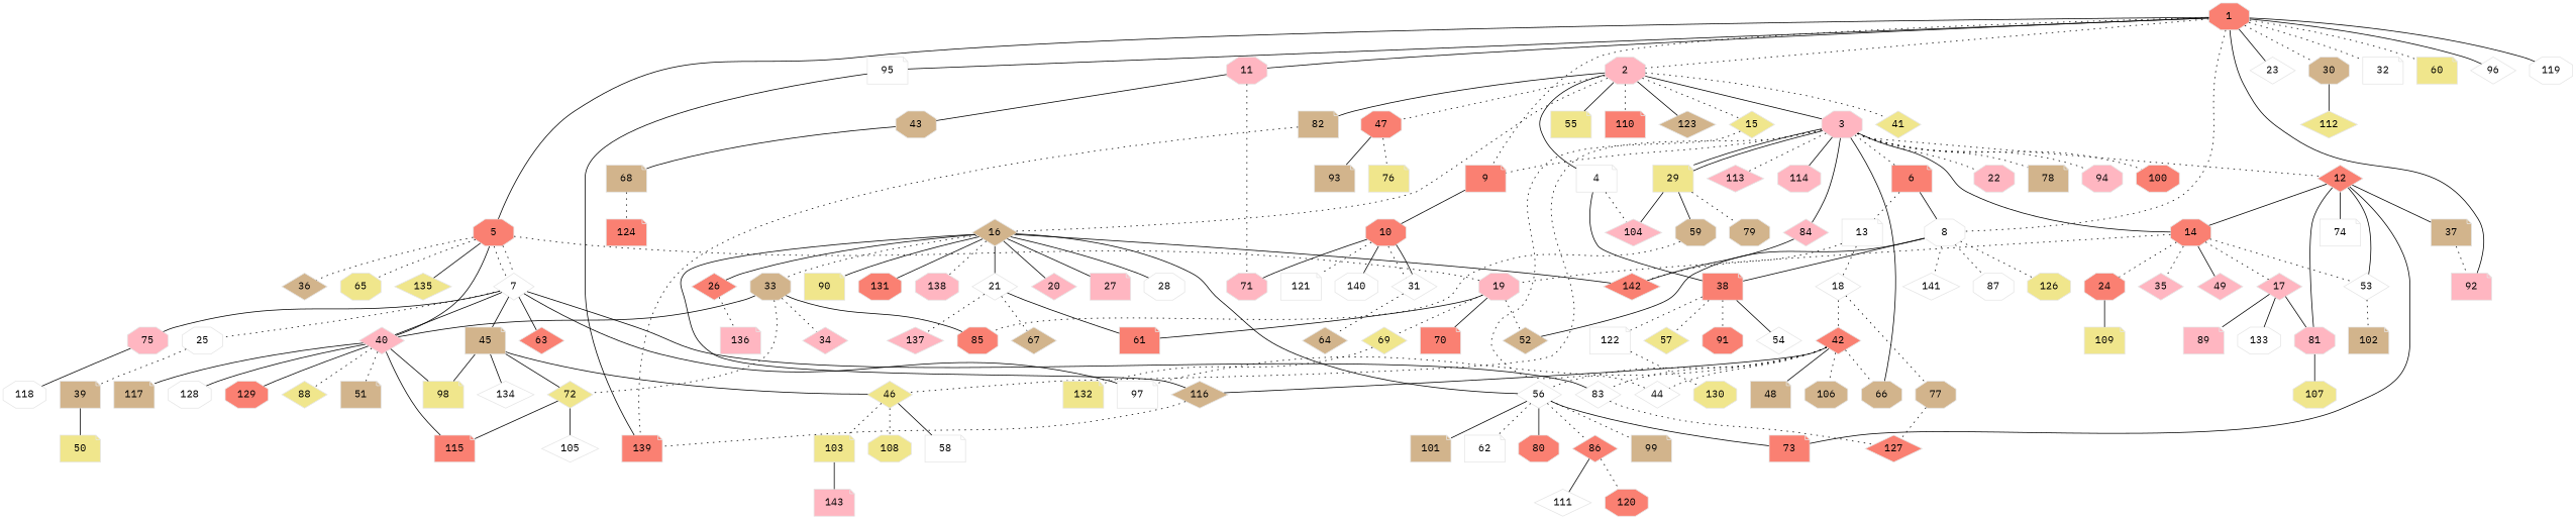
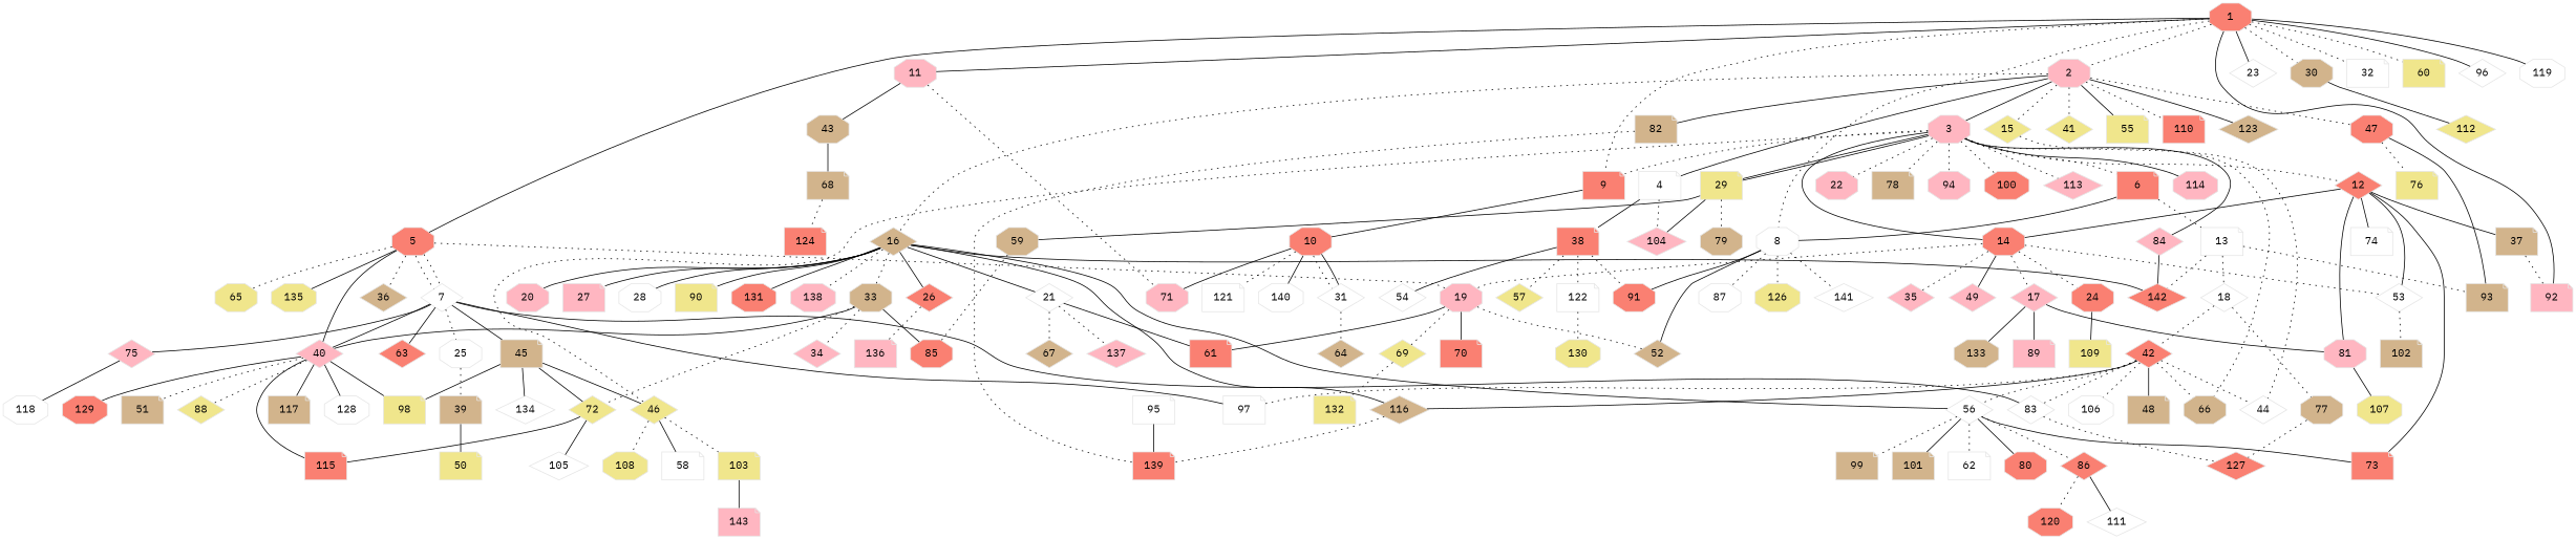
  graph {
    fontname="IBM Plex Mono"
    node [color=gray90 fillcolor=white fontname="IBM Plex Mono" shape=note style=filled]
    edge [fontname="IBM Plex Mono" style=solid]
    1 [fillcolor=salmon shape=octagon]
    2 [fillcolor=lightpink shape=octagon]
    5 [fillcolor=salmon shape=octagon]
    8 [shape=octagon]
    9 [fillcolor=salmon]
    11 [fillcolor=lightpink shape=octagon]
    23 [shape=diamond]
    30 [fillcolor=tan shape=octagon]
    32
    60 [fillcolor=khaki]
    92 [fillcolor=lightpink]
    95
    96 [shape=diamond]
    119 [shape=octagon]
    3 [fillcolor=lightpink shape=octagon]
    4
    15 [fillcolor=khaki shape=diamond]
    16 [fillcolor=tan shape=diamond]
    41 [fillcolor=khaki shape=diamond]
    47 [fillcolor=salmon shape=octagon]
    55 [fillcolor=khaki]
    82 [fillcolor=tan]
    110 [fillcolor=salmon]
    123 [fillcolor=tan shape=diamond]
    7 [shape=diamond]
    19 [fillcolor=lightpink shape=octagon]
    36 [fillcolor=tan shape=diamond]
    40 [fillcolor=lightpink shape=diamond]
    65 [fillcolor=khaki shape=octagon]
-   135 [fillcolor=khaki shape=diamond]
+   135 [fillcolor=khaki shape=octagon]
    38 [fillcolor=salmon]
    52 [fillcolor=tan shape=diamond]
    87 [shape=octagon]
    126 [fillcolor=khaki shape=octagon]
    141 [shape=diamond]
    10 [fillcolor=salmon shape=octagon]
    71 [fillcolor=lightpink shape=octagon]
    43 [fillcolor=tan shape=octagon]
    112 [fillcolor=khaki shape=diamond]
    139 [fillcolor=salmon]
    6 [fillcolor=salmon]
    12 [fillcolor=salmon shape=diamond]
    14 [fillcolor=salmon shape=octagon]
    22 [fillcolor=lightpink shape=octagon]
    29 [fillcolor=khaki]
    46 [fillcolor=khaki shape=diamond]
    66 [fillcolor=tan shape=octagon]
    78 [fillcolor=tan]
    84 [fillcolor=lightpink shape=diamond]
    94 [fillcolor=lightpink shape=octagon]
    100 [fillcolor=salmon shape=octagon]
    113 [fillcolor=lightpink shape=diamond]
    114 [fillcolor=lightpink shape=octagon]
    104 [fillcolor=lightpink shape=diamond]
    44 [shape=diamond]
    142 [fillcolor=salmon shape=diamond]
-   20 [fillcolor=lightpink shape=diamond]
+   20 [fillcolor=lightpink shape=octagon]
    21 [shape=diamond]
    26 [fillcolor=salmon shape=diamond]
    27 [fillcolor=lightpink]
    28 [shape=octagon]
    33 [fillcolor=tan shape=octagon]
    56 [shape=diamond]
    90 [fillcolor=khaki]
    116 [fillcolor=tan shape=diamond]
    131 [fillcolor=salmon shape=octagon]
    138 [fillcolor=lightpink shape=octagon]
    93 [fillcolor=tan]
    76 [fillcolor=khaki]
    13
    37 [fillcolor=tan]
    53 [shape=diamond]
    73 [fillcolor=salmon]
    74
    81 [fillcolor=lightpink shape=octagon]
    17 [fillcolor=lightpink shape=diamond]
    24 [fillcolor=salmon shape=octagon]
    35 [fillcolor=lightpink shape=diamond]
    49 [fillcolor=lightpink shape=diamond]
    59 [fillcolor=tan shape=octagon]
    79 [fillcolor=tan shape=octagon]
    58
    103 [fillcolor=khaki]
    108 [fillcolor=khaki shape=octagon]
    54 [shape=diamond]
    57 [fillcolor=khaki shape=diamond]
    91 [fillcolor=salmon shape=octagon]
    122
    25 [shape=octagon]
    45 [fillcolor=tan]
    63 [fillcolor=salmon shape=diamond]
-   75 [fillcolor=lightpink shape=octagon]
+   75 [fillcolor=lightpink shape=diamond]
    83 [shape=diamond]
    97
    61 [fillcolor=salmon]
    69 [fillcolor=khaki shape=diamond]
    70 [fillcolor=salmon]
    51 [fillcolor=tan]
    88 [fillcolor=khaki shape=diamond]
    98 [fillcolor=khaki]
    115 [fillcolor=salmon]
    117 [fillcolor=tan]
    128 [shape=octagon]
    129 [fillcolor=salmon shape=octagon]
    18 [shape=diamond]
    39 [fillcolor=tan]
    72 [fillcolor=khaki shape=diamond]
    134 [shape=diamond]
    118 [shape=octagon]
    127 [fillcolor=salmon shape=diamond]
    31 [shape=diamond]
    121
    140 [shape=octagon]
    64 [fillcolor=tan shape=diamond]
    68 [fillcolor=tan]
    102 [fillcolor=tan]
    107 [fillcolor=khaki shape=octagon]
    42 [fillcolor=salmon shape=diamond]
    77 [fillcolor=tan shape=octagon]
    89 [fillcolor=lightpink]
-   133 [shape=octagon]
+   133 [fillcolor=tan shape=octagon]
    109 [fillcolor=khaki]
    67 [fillcolor=tan shape=diamond]
    137 [fillcolor=lightpink shape=diamond]
    136 [fillcolor=lightpink]
    34 [fillcolor=lightpink shape=diamond]
    85 [fillcolor=salmon shape=octagon]
    62
    80 [fillcolor=salmon shape=octagon]
    86 [fillcolor=salmon shape=diamond]
    99 [fillcolor=tan]
    101 [fillcolor=tan]
    48 [fillcolor=tan]
-   106 [fillcolor=tan shape=octagon]
+   106 [shape=octagon]
    132 [fillcolor=khaki]
    50 [fillcolor=khaki]
    105 [shape=diamond]
    130 [fillcolor=khaki shape=octagon]
    124 [fillcolor=salmon]
    143 [fillcolor=lightpink]
    111 [shape=diamond]
    120 [fillcolor=salmon shape=octagon]
    1 -- 2 [style=dotted]
    1 -- 5
    1 -- 8 [style=dotted]
    1 -- 9 [style=dotted]
    1 -- 11
    1 -- 23
    1 -- 30 [style=dotted]
    1 -- 32 [style=dotted]
    1 -- 60 [style=dotted]
    1 -- 92
-   1 -- 95
    1 -- 96
    1 -- 119
    2 -- 3
    2 -- 4
    2 -- 15 [style=dotted]
    2 -- 16 [style=dotted]
    2 -- 41 [style=dotted]
    2 -- 47 [style=dotted]
    2 -- 55
    2 -- 82
    2 -- 110 [style=dotted]
    2 -- 123
    5 -- 7 [style=dotted]
    5 -- 7 [style=dotted]
    5 -- 19 [style=dotted]
    5 -- 36 [style=dotted]
    5 -- 40
    5 -- 65 [style=dotted]
    5 -- 135
-   8 -- 38
+   8 -- 91
    8 -- 52
    8 -- 87 [style=dotted]
    8 -- 126 [style=dotted]
    8 -- 141 [style=dotted]
    9 -- 10
    11 -- 71 [style=dotted]
    11 -- 43
    30 -- 112
    95 -- 139
    3 -- 9 [style=dotted]
    3 -- 6 [style=dotted]
    3 -- 12 [style=dotted]
    3 -- 14
    3 -- 22 [style=dotted]
    3 -- 29
    3 -- 29
    3 -- 46 [style=dotted]
-   3 -- 66
+   3 -- 66 [style=dotted]
    3 -- 78 [style=dotted]
    3 -- 84
    3 -- 94 [style=dotted]
    3 -- 100 [style=dotted]
    3 -- 113 [style=dotted]
    3 -- 114
    4 -- 38
    4 -- 104 [style=dotted]
    15 -- 44 [style=dotted]
    16 -- 142
    16 -- 20
    16 -- 21
    16 -- 26
    16 -- 27
    16 -- 28
    16 -- 33 [style=dotted]
    16 -- 56
    16 -- 90
    16 -- 116
    16 -- 131
    16 -- 138 [style=dotted]
    47 -- 93
    47 -- 76 [style=dotted]
    82 -- 139 [style=dotted]
    7 -- 40
    7 -- 25 [style=dotted]
    7 -- 45
    7 -- 63
    7 -- 75
    7 -- 83
    7 -- 97
    19 -- 52 [style=dotted]
    19 -- 61
    19 -- 69 [style=dotted]
    19 -- 70
    40 -- 51 [style=dotted]
    40 -- 88 [style=dotted]
    40 -- 98
    40 -- 115
    40 -- 117
    40 -- 128
    40 -- 129
    38 -- 54
    38 -- 57 [style=dotted]
    38 -- 91 [style=dotted]
    38 -- 122 [style=dotted]
    10 -- 71
    10 -- 31 [style=dotted]
    10 -- 31
    10 -- 121 [style=dotted]
    10 -- 140
    43 -- 68
    6 -- 8
    6 -- 13 [style=dotted]
    12 -- 14
    12 -- 37
    12 -- 53
    12 -- 73
    12 -- 74
    12 -- 81
    14 -- 19 [style=dotted]
    14 -- 53 [style=dotted]
    14 -- 17 [style=dotted]
    14 -- 24 [style=dotted]
    14 -- 35 [style=dotted]
    14 -- 49
    29 -- 104
    29 -- 59
    29 -- 79 [style=dotted]
    46 -- 58
    46 -- 103 [style=dotted]
    46 -- 108 [style=dotted]
    84 -- 142
    21 -- 61
    21 -- 67 [style=dotted]
    21 -- 137 [style=dotted]
    26 -- 136 [style=dotted]
    33 -- 40
    33 -- 72 [style=dotted]
    33 -- 34 [style=dotted]
    33 -- 85
    56 -- 73
    56 -- 62 [style=dotted]
    56 -- 80
    56 -- 86 [style=dotted]
    56 -- 99 [style=dotted]
    56 -- 101
    116 -- 139 [style=dotted]
    13 -- 142 [style=dotted]
+   13 -- 93 [style=dotted]
    13 -- 18 [style=dotted]
    37 -- 92 [style=dotted]
    53 -- 102 [style=dotted]
    81 -- 107
    17 -- 81
    17 -- 89
    17 -- 133
    24 -- 109
    59 -- 85 [style=dotted]
    103 -- 143
    122 -- 130 [style=dotted]
    25 -- 39 [style=dotted]
    45 -- 46
    45 -- 98
    45 -- 72
    45 -- 134
    75 -- 118
    83 -- 127 [style=dotted]
    69 -- 132 [style=dotted]
    18 -- 42 [style=dotted]
    18 -- 77 [style=dotted]
    39 -- 50
    72 -- 115
    72 -- 105
    31 -- 64 [style=dotted]
    68 -- 124 [style=dotted]
    42 -- 66 [style=dotted]
    42 -- 44 [style=dotted]
    42 -- 56 [style=dotted]
    42 -- 116
    42 -- 83 [style=dotted]
    42 -- 97 [style=dotted]
    42 -- 48
    42 -- 106 [style=dotted]
    77 -- 127 [style=dotted]
    86 -- 111
    86 -- 120 [style=dotted]
  }
